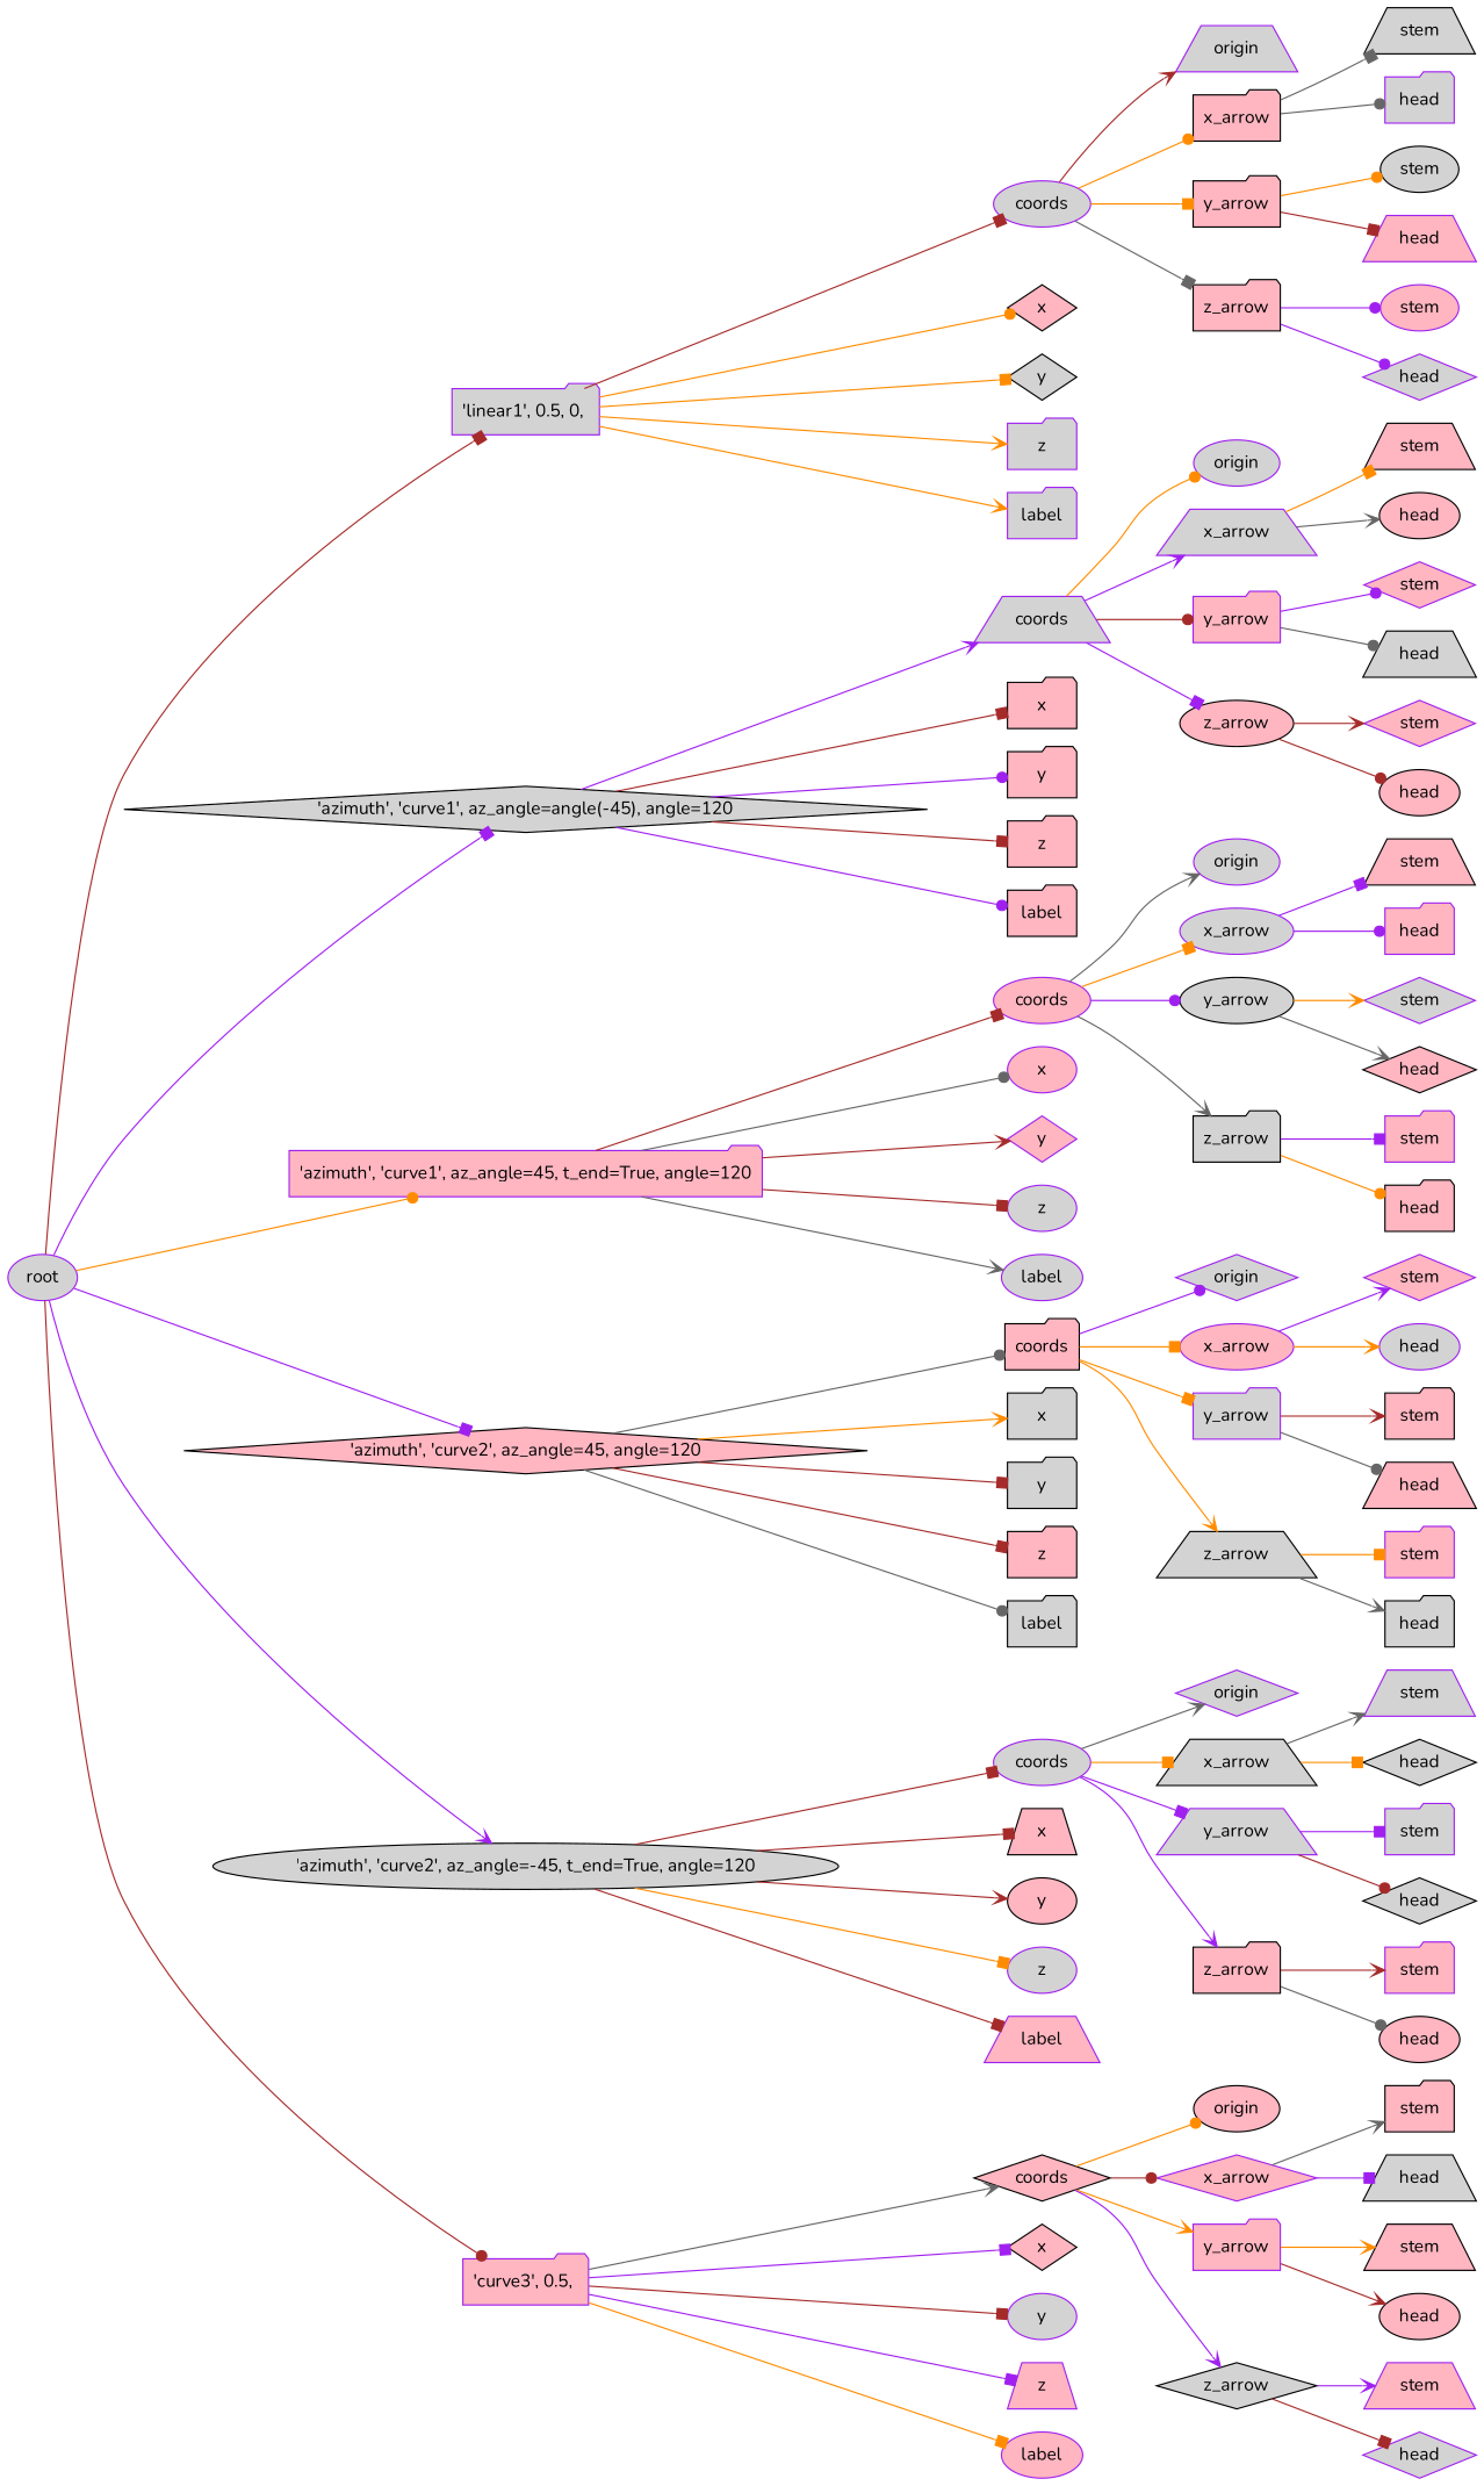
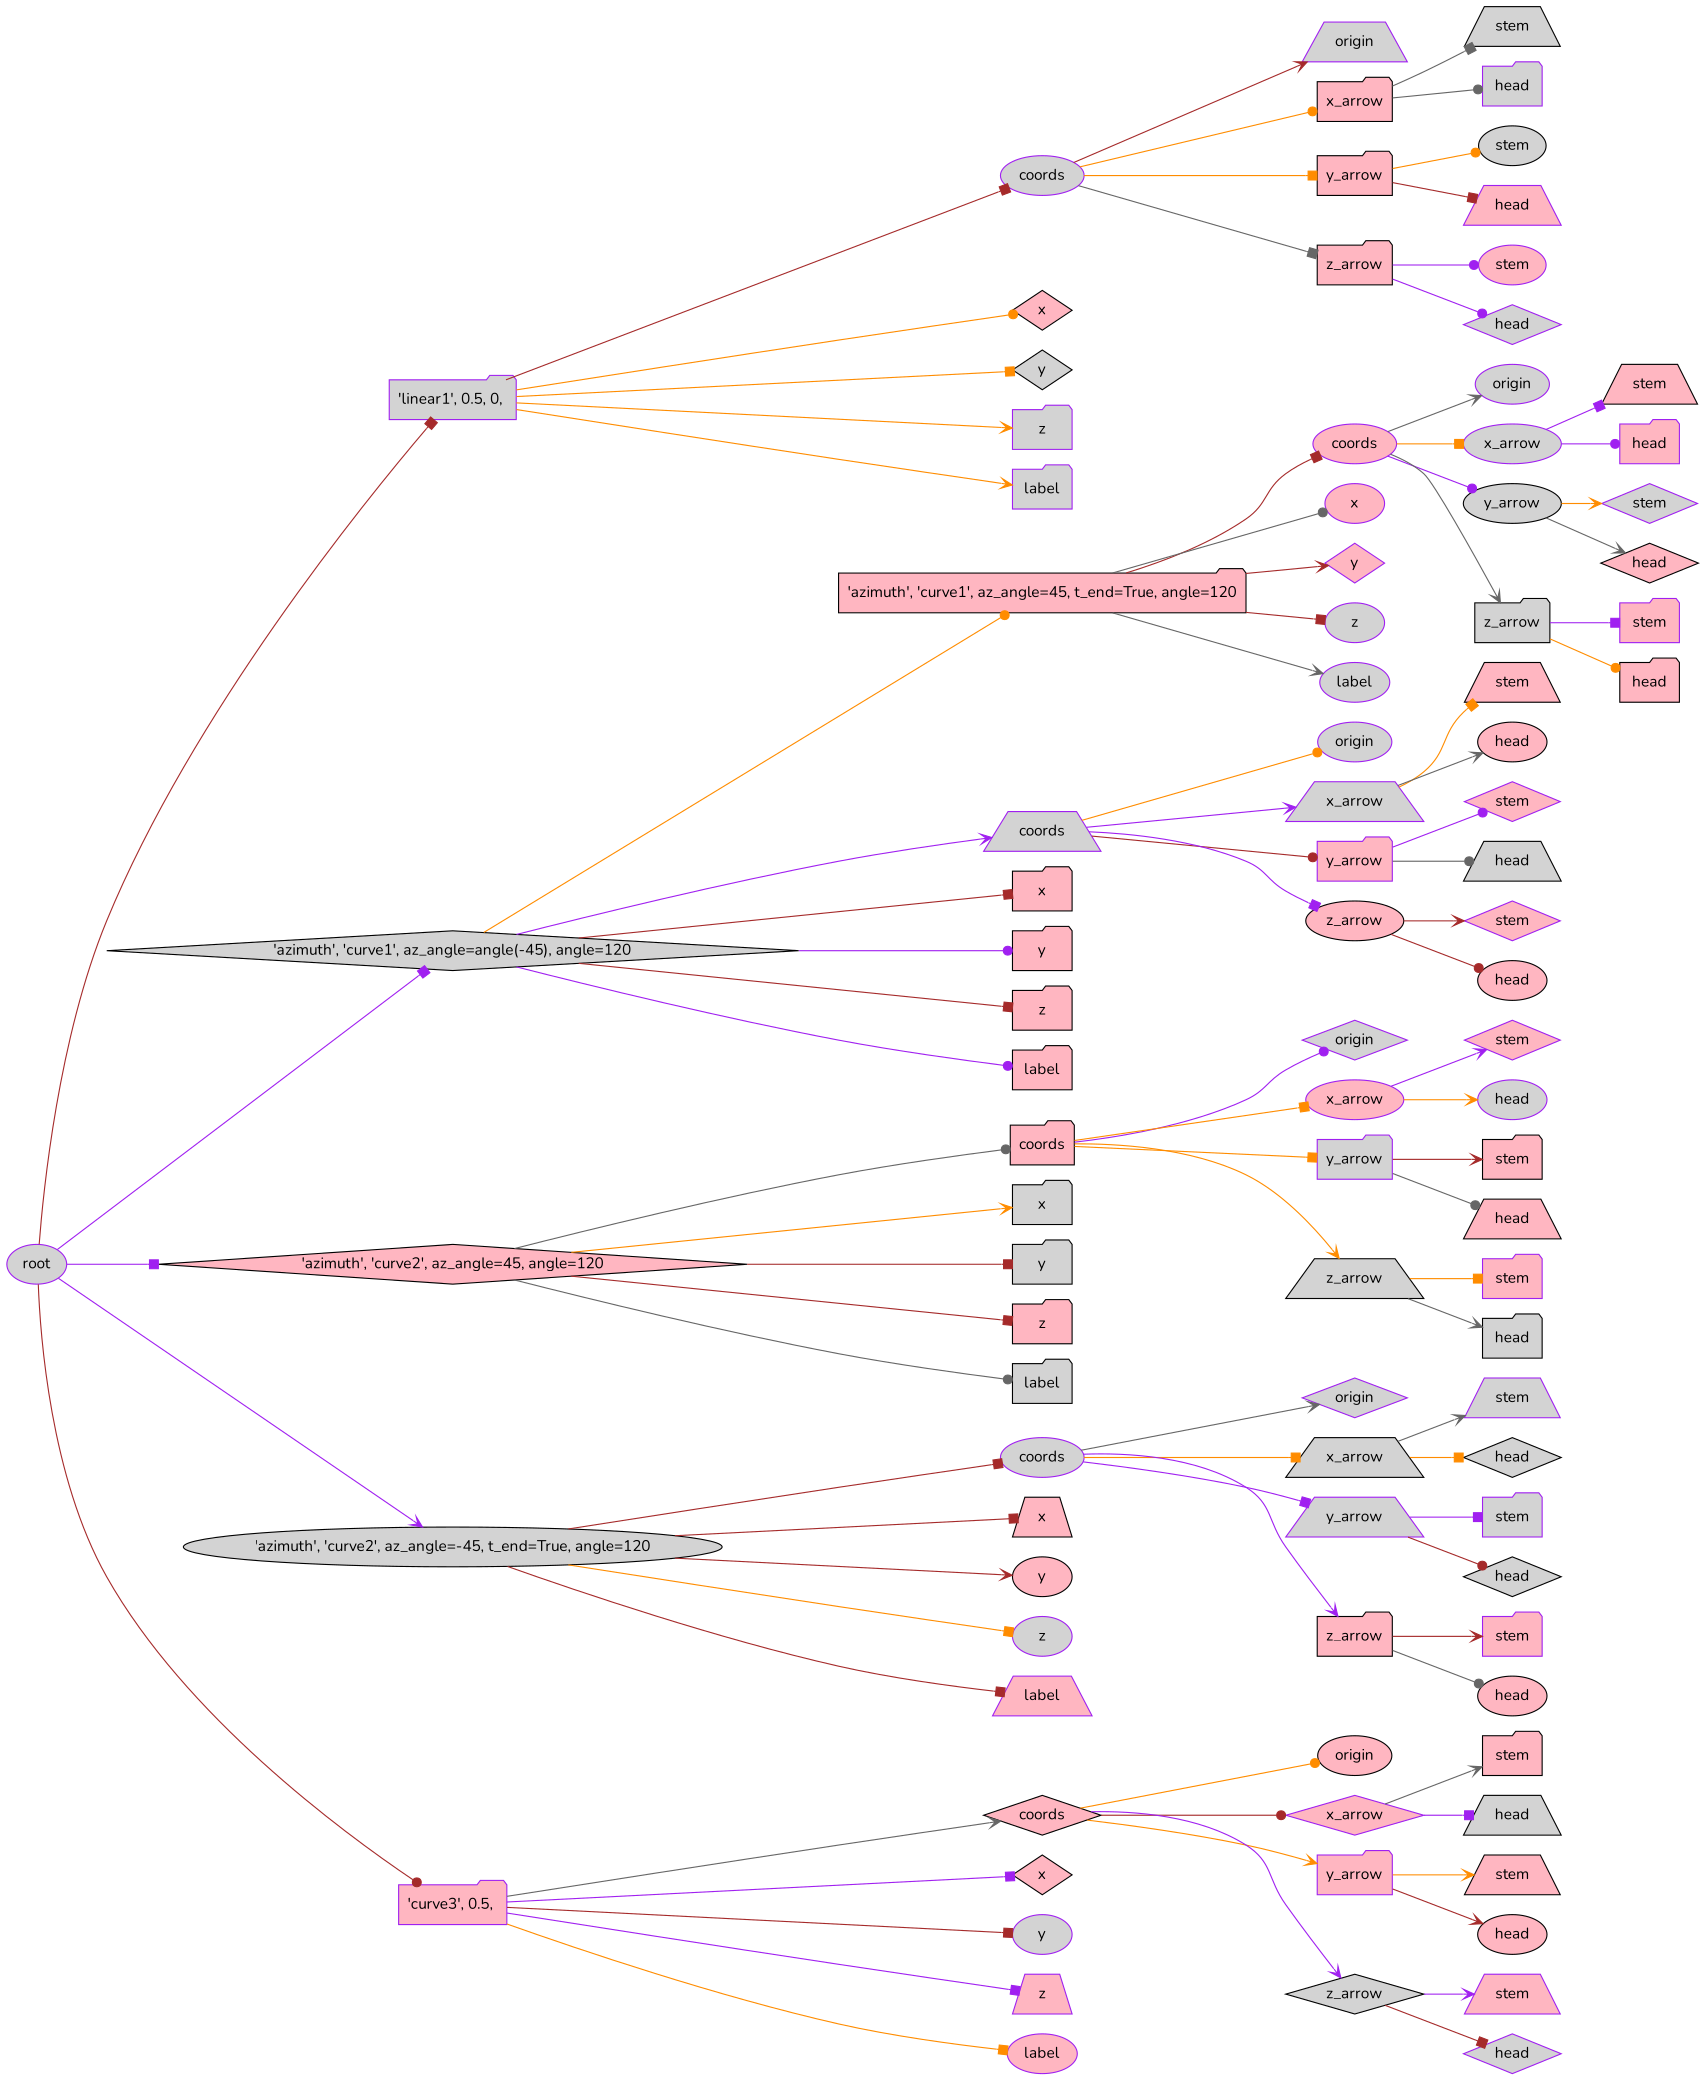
  digraph {
    fontname=Nunito
    rankdir=LR
    node [color=purple fillcolor=lightpink fontname=Nunito shape=folder style=filled]
    edge [arrowhead=box color=brown fontname=Nunito]
    n1 [fillcolor=lightgrey label=root shape=ellipse]
    n2 [fillcolor=lightgrey label="'linear1',\ 0\.5,\ 0,\ "]
    n3 [color=black fillcolor=lightgrey label="'azimuth',\ 'curve1',\ az_angle=angle\(\-45\),\ angle=120" shape=diamond]
-   n4 [label="'azimuth',\ 'curve1',\ az_angle=45,\ t_end=True,\ angle=120"]
+   n4 [color=black label="'azimuth',\ 'curve1',\ az_angle=45,\ t_end=True,\ angle=120"]
    n5 [color=black label="'azimuth',\ 'curve2',\ az_angle=45,\ angle=120" shape=diamond]
    n6 [color=black fillcolor=lightgrey label="'azimuth',\ 'curve2',\ az_angle=\-45,\ t_end=True,\ angle=120" shape=ellipse]
    n7 [label="'curve3',\ 0\.5,\ "]
    n8 [fillcolor=lightgrey label=coords shape=ellipse]
    n9 [color=black label=x shape=diamond]
    n10 [color=black fillcolor=lightgrey label=y shape=diamond]
    n11 [fillcolor=lightgrey label=z]
    n12 [fillcolor=lightgrey label=label]
    n13 [fillcolor=lightgrey label=coords shape=trapezium]
    n14 [color=black label=x]
    n15 [color=black label=y]
    n16 [color=black label=z]
    n17 [color=black label=label]
    n18 [label=coords shape=ellipse]
    n19 [label=x shape=ellipse]
    n20 [label=y shape=diamond]
    n21 [fillcolor=lightgrey label=z shape=ellipse]
    n22 [fillcolor=lightgrey label=label shape=ellipse]
    n23 [color=black label=coords]
    n24 [color=black fillcolor=lightgrey label=x]
    n25 [color=black fillcolor=lightgrey label=y]
    n26 [color=black label=z]
    n27 [color=black fillcolor=lightgrey label=label]
    n28 [fillcolor=lightgrey label=coords shape=ellipse]
    n29 [color=black label=x shape=trapezium]
    n30 [color=black label=y shape=ellipse]
    n31 [fillcolor=lightgrey label=z shape=ellipse]
    n32 [label=label shape=trapezium]
    n33 [color=black label=coords shape=diamond]
    n34 [color=black label=x shape=diamond]
    n35 [fillcolor=lightgrey label=y shape=ellipse]
    n36 [label=z shape=trapezium]
    n37 [label=label shape=ellipse]
    n38 [fillcolor=lightgrey label=origin shape=trapezium]
    n39 [color=black label=x_arrow]
    n40 [color=black label=y_arrow]
    n41 [color=black label=z_arrow]
    n42 [color=black fillcolor=lightgrey label=stem shape=trapezium]
    n43 [fillcolor=lightgrey label=head]
    n44 [color=black fillcolor=lightgrey label=stem shape=ellipse]
    n45 [label=head shape=trapezium]
    n46 [label=stem shape=ellipse]
    n47 [fillcolor=lightgrey label=head shape=diamond]
    n48 [fillcolor=lightgrey label=origin shape=ellipse]
    n49 [fillcolor=lightgrey label=x_arrow shape=trapezium]
    n50 [label=y_arrow]
    n51 [color=black label=z_arrow shape=ellipse]
    n52 [color=black label=stem shape=trapezium]
    n53 [color=black label=head shape=ellipse]
    n54 [label=stem shape=diamond]
    n55 [color=black fillcolor=lightgrey label=head shape=trapezium]
    n56 [label=stem shape=diamond]
    n57 [color=black label=head shape=ellipse]
    n58 [fillcolor=lightgrey label=origin shape=ellipse]
    n59 [fillcolor=lightgrey label=x_arrow shape=ellipse]
    n60 [color=black fillcolor=lightgrey label=y_arrow shape=ellipse]
    n61 [color=black fillcolor=lightgrey label=z_arrow]
    n62 [color=black label=stem shape=trapezium]
    n63 [label=head]
    n64 [fillcolor=lightgrey label=stem shape=diamond]
    n65 [color=black label=head shape=diamond]
    n66 [label=stem]
    n67 [color=black label=head]
    n68 [fillcolor=lightgrey label=origin shape=diamond]
    n69 [label=x_arrow shape=ellipse]
    n70 [fillcolor=lightgrey label=y_arrow]
    n71 [color=black fillcolor=lightgrey label=z_arrow shape=trapezium]
    n72 [label=stem shape=diamond]
    n73 [fillcolor=lightgrey label=head shape=ellipse]
    n74 [color=black label=stem]
    n75 [color=black label=head shape=trapezium]
    n76 [label=stem]
    n77 [color=black fillcolor=lightgrey label=head]
    n78 [fillcolor=lightgrey label=origin shape=diamond]
    n79 [color=black fillcolor=lightgrey label=x_arrow shape=trapezium]
    n80 [fillcolor=lightgrey label=y_arrow shape=trapezium]
    n81 [color=black label=z_arrow]
    n82 [fillcolor=lightgrey label=stem shape=trapezium]
    n83 [color=black fillcolor=lightgrey label=head shape=diamond]
    n84 [fillcolor=lightgrey label=stem]
    n85 [color=black fillcolor=lightgrey label=head shape=diamond]
    n86 [label=stem]
    n87 [color=black label=head shape=ellipse]
    n88 [color=black label=origin shape=ellipse]
    n89 [label=x_arrow shape=diamond]
    n90 [label=y_arrow]
    n91 [color=black fillcolor=lightgrey label=z_arrow shape=diamond]
    n92 [color=black label=stem]
    n93 [color=black fillcolor=lightgrey label=head shape=trapezium]
    n94 [color=black label=stem shape=trapezium]
    n95 [color=black label=head shape=ellipse]
    n96 [label=stem shape=trapezium]
    n97 [fillcolor=lightgrey label=head shape=diamond]
    n1 -> n2
    n1 -> n3 [color=purple]
-   n1 -> n4 [arrowhead=dot color=darkorange]
+   n3 -> n4 [arrowhead=dot color=darkorange]
    n1 -> n5 [color=purple]
    n1 -> n6 [arrowhead=vee color=purple]
    n1 -> n7 [arrowhead=dot]
    n2 -> n8
    n2 -> n9 [arrowhead=dot color=darkorange]
    n2 -> n10 [color=darkorange]
    n2 -> n11 [arrowhead=vee color=darkorange]
    n2 -> n12 [arrowhead=vee color=darkorange]
    n3 -> n13 [arrowhead=vee color=purple]
    n3 -> n14
    n3 -> n15 [arrowhead=dot color=purple]
    n3 -> n16
    n3 -> n17 [arrowhead=dot color=purple]
    n4 -> n18
    n4 -> n19 [arrowhead=dot color=gray40]
    n4 -> n20 [arrowhead=vee]
    n4 -> n21
    n4 -> n22 [arrowhead=vee color=gray40]
    n5 -> n23 [arrowhead=dot color=gray40]
    n5 -> n24 [arrowhead=vee color=darkorange]
    n5 -> n25
    n5 -> n26
    n5 -> n27 [arrowhead=dot color=gray40]
    n6 -> n28
    n6 -> n29
    n6 -> n30 [arrowhead=vee]
    n6 -> n31 [color=darkorange]
    n6 -> n32
    n7 -> n33 [arrowhead=vee color=gray40]
    n7 -> n34 [color=purple]
    n7 -> n35
    n7 -> n36 [color=purple]
    n7 -> n37 [color=darkorange]
    n8 -> n38 [arrowhead=vee]
    n8 -> n39 [arrowhead=dot color=darkorange]
    n8 -> n40 [color=darkorange]
    n8 -> n41 [color=gray40]
    n13 -> n48 [arrowhead=dot color=darkorange]
    n13 -> n49 [arrowhead=vee color=purple]
    n13 -> n50 [arrowhead=dot]
    n13 -> n51 [color=purple]
    n18 -> n58 [arrowhead=vee color=gray40]
    n18 -> n59 [color=darkorange]
    n18 -> n60 [arrowhead=dot color=purple]
    n18 -> n61 [arrowhead=vee color=gray40]
    n23 -> n68 [arrowhead=dot color=purple]
    n23 -> n69 [color=darkorange]
    n23 -> n70 [color=darkorange]
    n23 -> n71 [arrowhead=vee color=darkorange]
    n28 -> n78 [arrowhead=vee color=gray40]
    n28 -> n79 [color=darkorange]
    n28 -> n80 [color=purple]
    n28 -> n81 [arrowhead=vee color=purple]
    n33 -> n88 [arrowhead=dot color=darkorange]
    n33 -> n89 [arrowhead=dot]
    n33 -> n90 [arrowhead=vee color=darkorange]
    n33 -> n91 [arrowhead=vee color=purple]
    n39 -> n42 [color=gray40]
    n39 -> n43 [arrowhead=dot color=gray40]
    n40 -> n44 [arrowhead=dot color=darkorange]
    n40 -> n45
    n41 -> n46 [arrowhead=dot color=purple]
    n41 -> n47 [arrowhead=dot color=purple]
    n49 -> n52 [color=darkorange]
    n49 -> n53 [arrowhead=vee color=gray40]
    n50 -> n54 [arrowhead=dot color=purple]
    n50 -> n55 [arrowhead=dot color=gray40]
    n51 -> n56 [arrowhead=vee]
    n51 -> n57 [arrowhead=dot]
    n59 -> n62 [color=purple]
    n59 -> n63 [arrowhead=dot color=purple]
    n60 -> n64 [arrowhead=vee color=darkorange]
    n60 -> n65 [arrowhead=vee color=gray40]
    n61 -> n66 [color=purple]
    n61 -> n67 [arrowhead=dot color=darkorange]
    n69 -> n72 [arrowhead=vee color=purple]
    n69 -> n73 [arrowhead=vee color=darkorange]
    n70 -> n74 [arrowhead=vee]
    n70 -> n75 [arrowhead=dot color=gray40]
    n71 -> n76 [color=darkorange]
    n71 -> n77 [arrowhead=vee color=gray40]
    n79 -> n82 [arrowhead=vee color=gray40]
    n79 -> n83 [color=darkorange]
    n80 -> n84 [color=purple]
    n80 -> n85 [arrowhead=dot]
    n81 -> n86 [arrowhead=vee]
    n81 -> n87 [arrowhead=dot color=gray40]
    n89 -> n92 [arrowhead=vee color=gray40]
    n89 -> n93 [color=purple]
    n90 -> n94 [arrowhead=vee color=darkorange]
    n90 -> n95 [arrowhead=vee]
    n91 -> n96 [arrowhead=vee color=purple]
    n91 -> n97
  }
